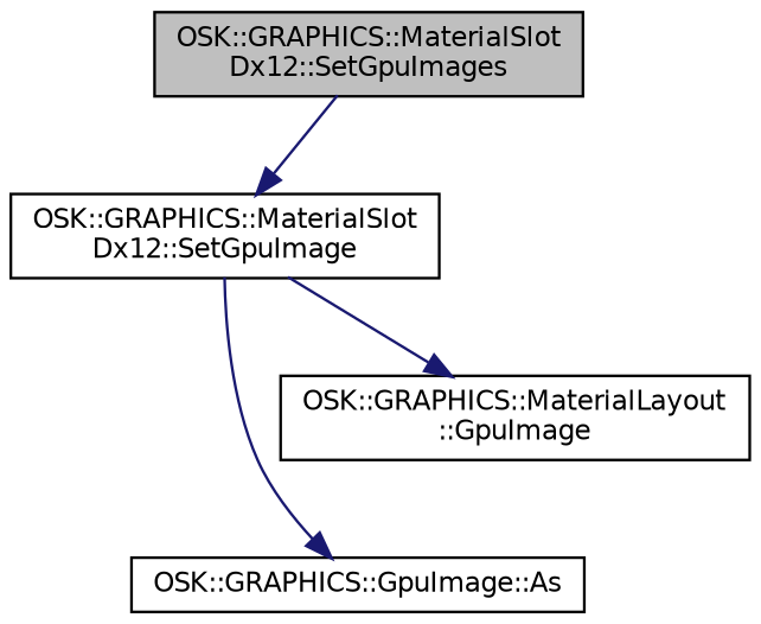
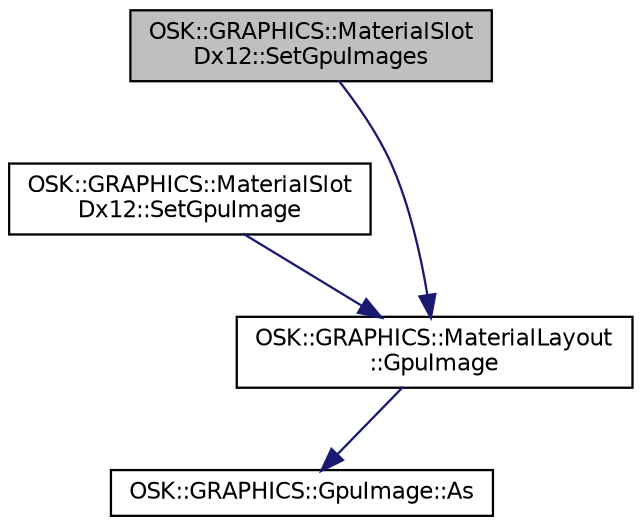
  digraph {
    rankdir=TB
    node [color=black fillcolor=white fontname=Helvetica fontsize=10 shape=record style=filled]
    edge [color=midnightblue fontname=Helvetica fontsize=10 labelfontname=Helvetica labelfontsize=10 style=solid]
    n1 [fillcolor=grey75 fontcolor=black height=0.2 label="OSK::GRAPHICS::MaterialSlot\lDx12::SetGpuImages" width=0.4]
    n2 [height=0.2 label="OSK::GRAPHICS::MaterialSlot\lDx12::SetGpuImage" width=0.4]
    n3 [height=0.2 label="OSK::GRAPHICS::GpuImage::As" width=0.4]
    n4 [height=0.2 label="OSK::GRAPHICS::MaterialLayout\l::GpuImage" width=0.4]
-   n1 -> n2
-   n2 -> n3
+   n1 -> n4
+   n4 -> n3
    n2 -> n4
  }
